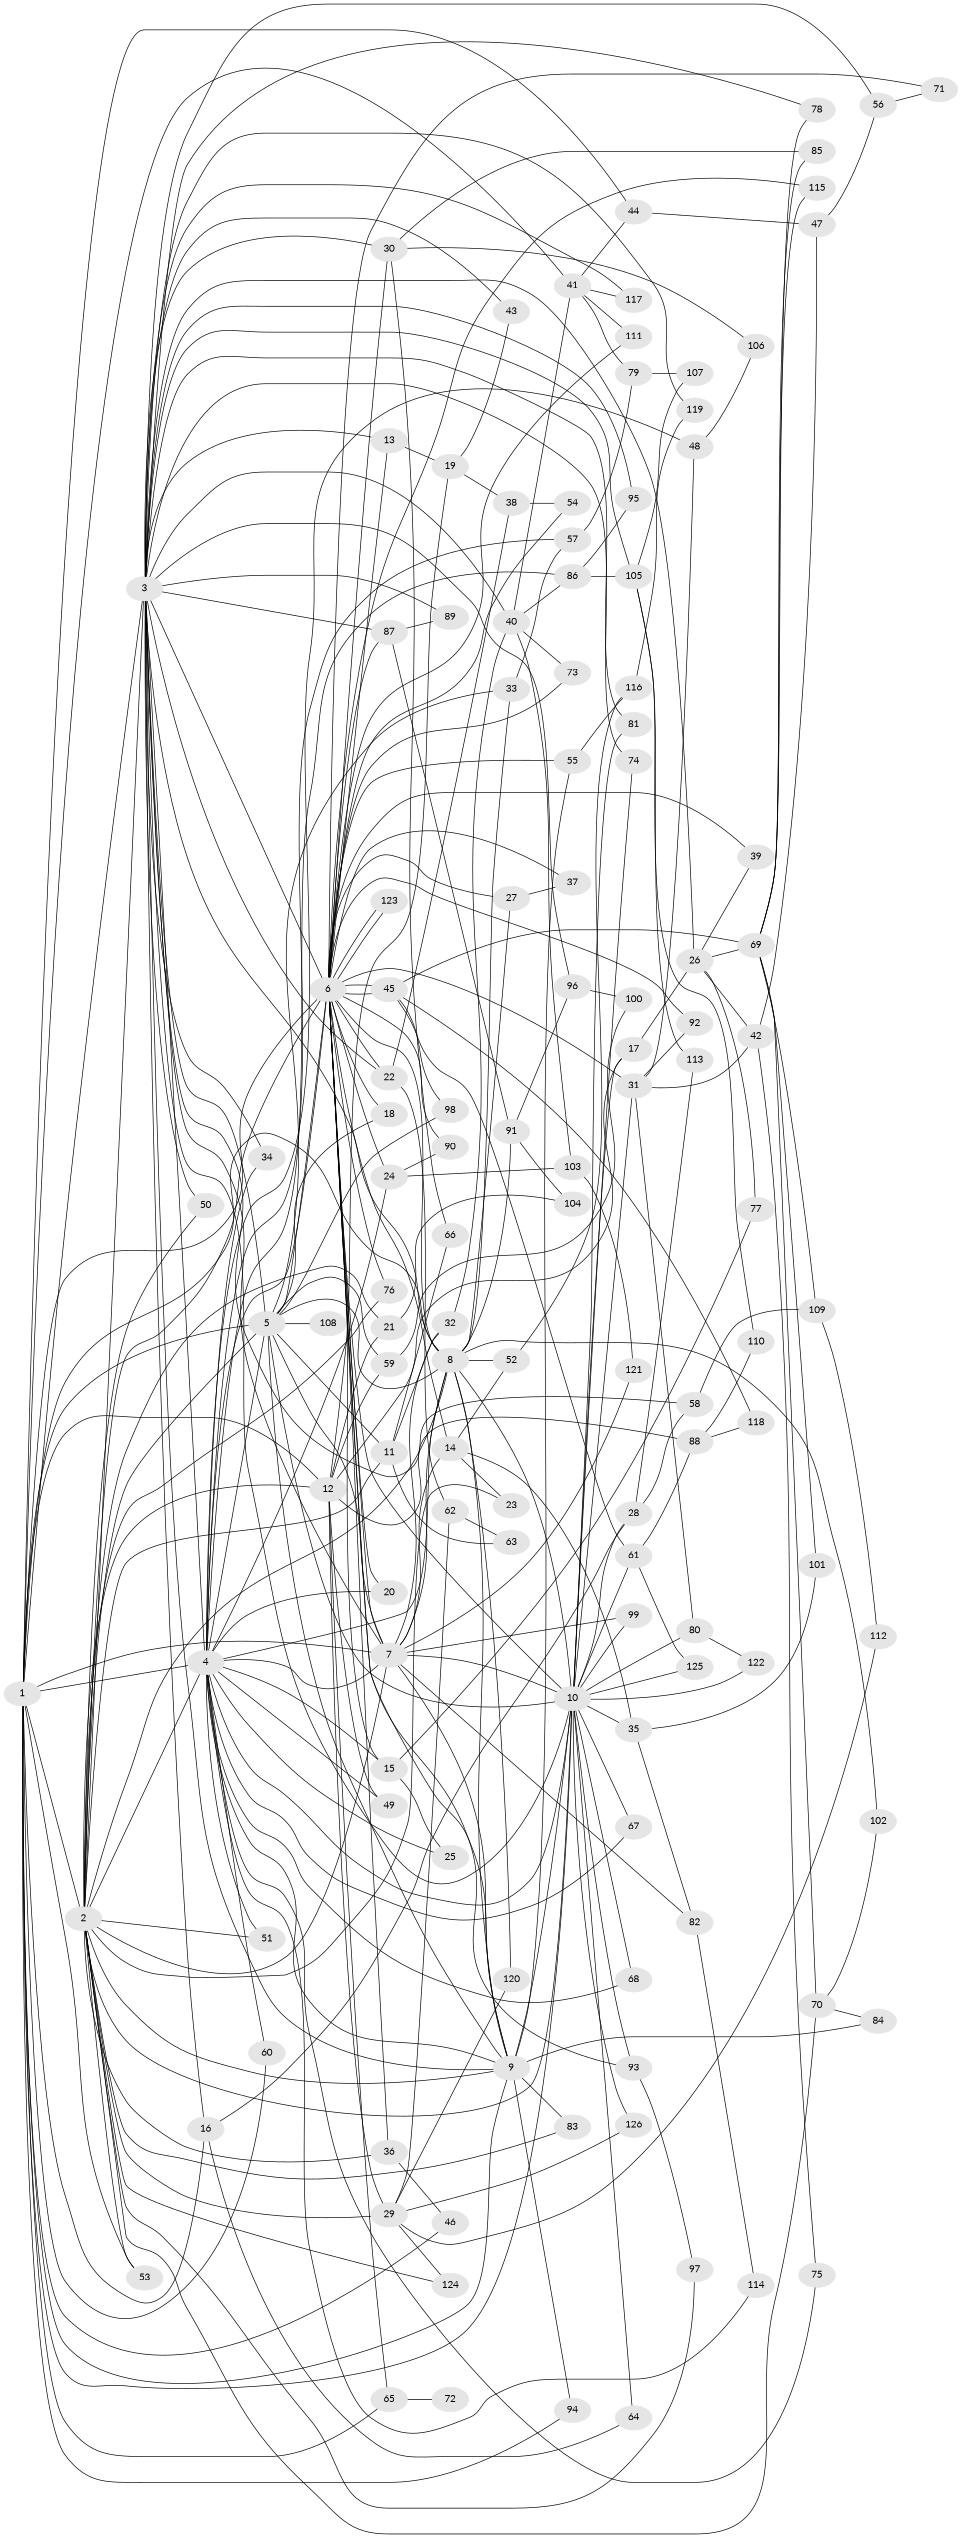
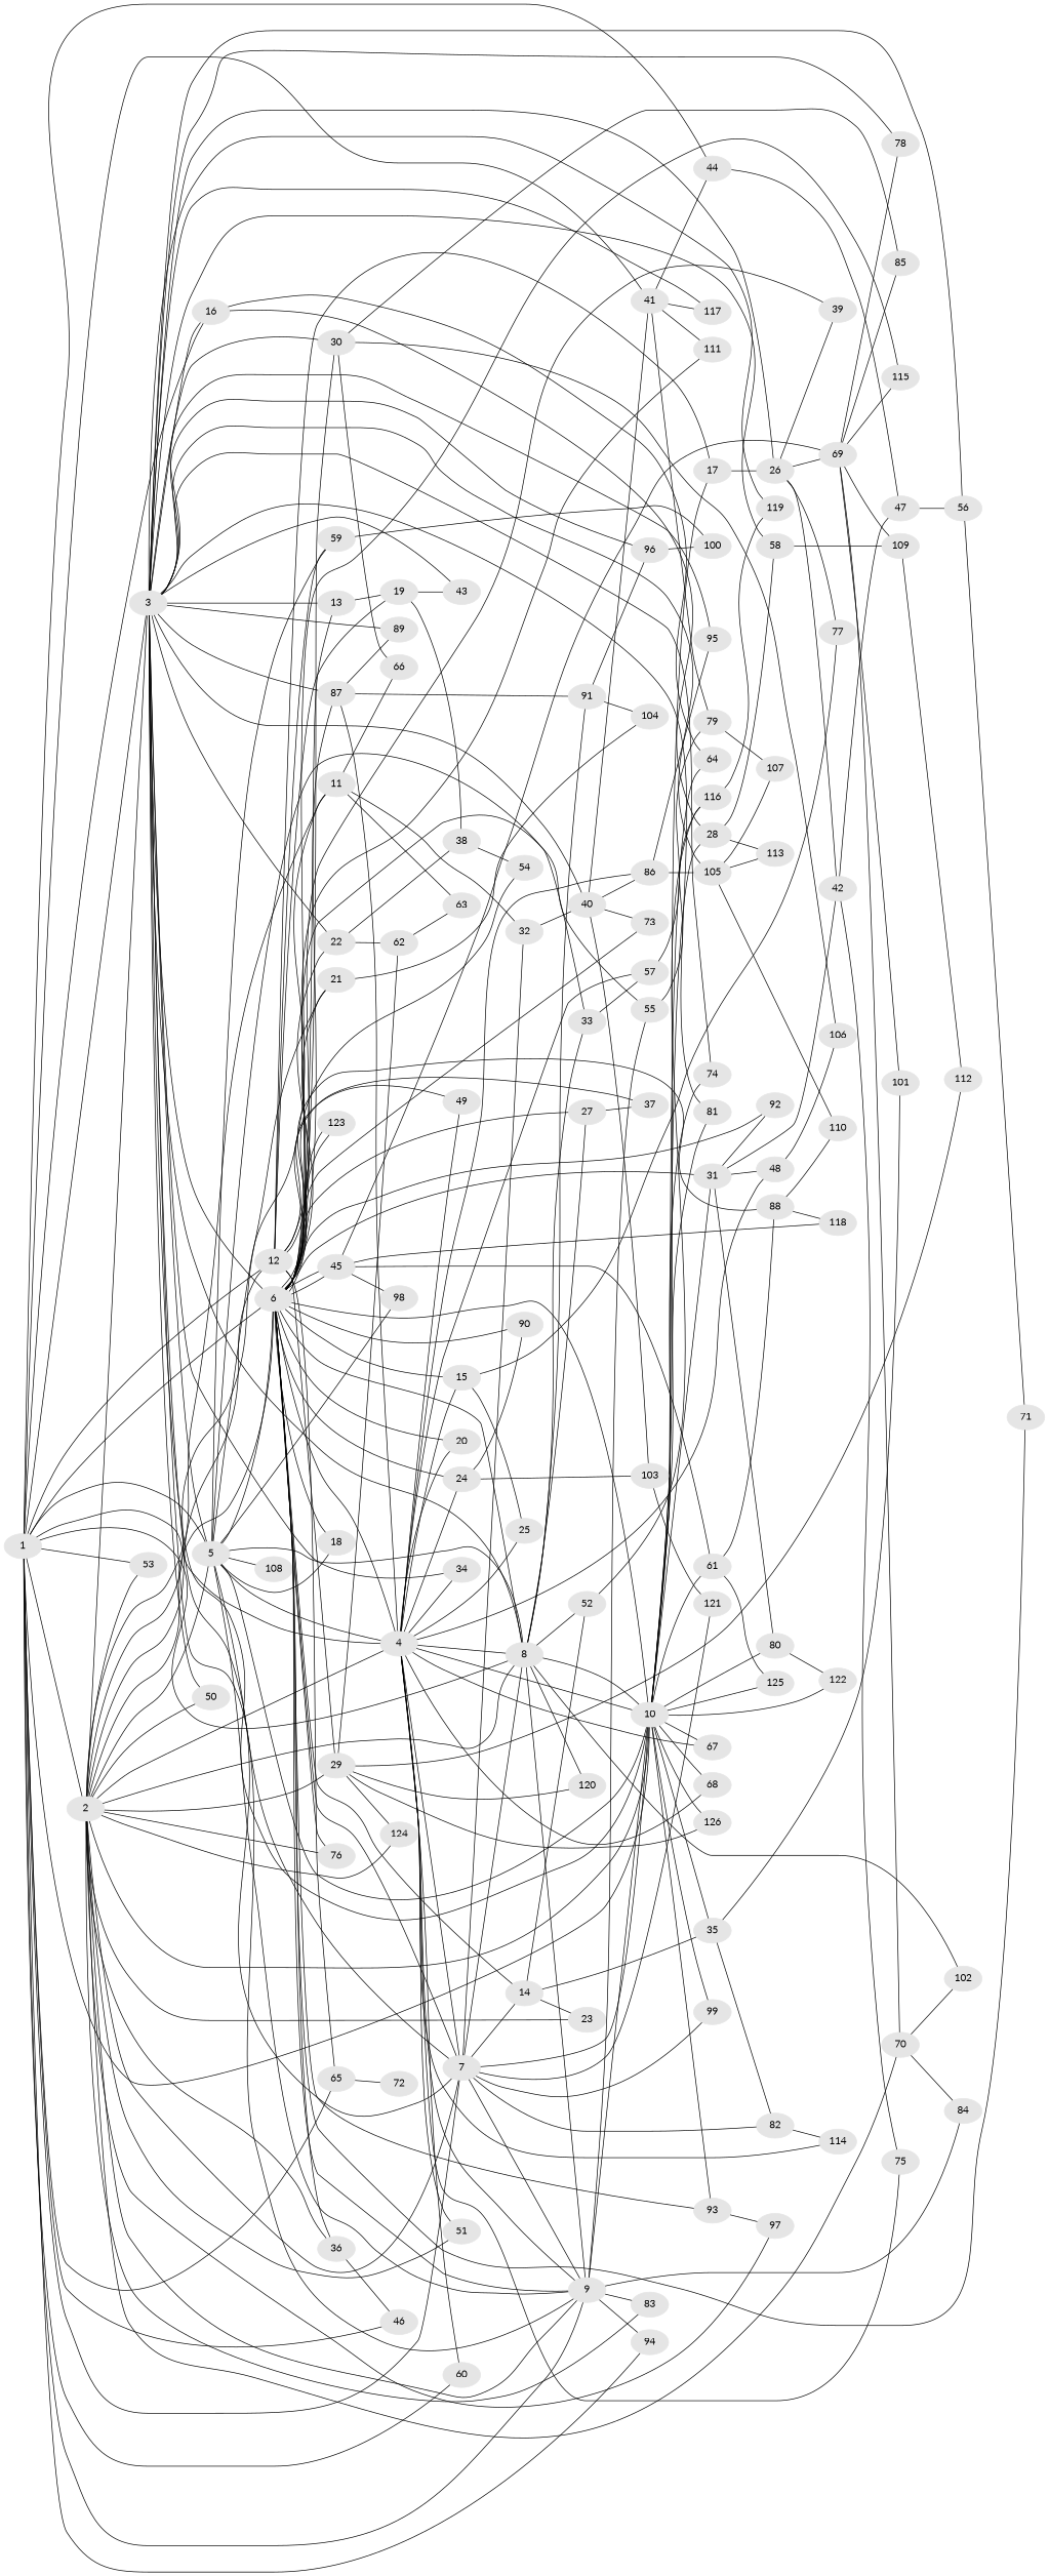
  graph {
    fontname=Lato
    rankdir=LR
    node [color=gray90 fontname=Lato style=filled]
    edge [fontname=Lato]
    1
    2
    3
    4
    5
    6
    7
    8
    9
    10
    12
    16
    41
    44
    46
    53
    60
    65
    94
    11
    21
    23
    29
    36
    50
    51
    70
    76
    83
    97
    124
    13
    22
    26
    30
    34
    40
    43
    56
    58
    74
    78
    81
    87
    89
    95
    96
    105
    117
    119
    15
    20
    24
    25
    48
    49
    57
    67
    68
    75
    86
    114
    18
    33
    59
    98
    108
    14
    27
    31
    37
    39
    45
    54
    55
    71
    73
    90
    92
    93
    111
    115
    123
    32
    82
    99
    121
    52
    91
    102
    120
    84
    17
    28
    35
    61
    64
    80
    122
    125
    126
    19
    88
    79
    47
    72
    63
    66
    104
    62
    112
    38
    77
    42
    69
    85
    106
    103
    109
    100
    113
    107
    110
    118
    116
    101
    1 -- 2
    1 -- 3
    1 -- 4
    1 -- 5
    1 -- 6
    1 -- 7
    1 -- 8
    1 -- 9
    1 -- 10
    1 -- 12
    1 -- 16
    1 -- 41
    1 -- 44
    1 -- 46
    1 -- 53
    1 -- 60
    1 -- 65
    1 -- 94
    2 -- 3
    2 -- 4
    2 -- 5
    2 -- 6
    2 -- 7
    2 -- 8
    2 -- 9
    2 -- 10
    2 -- 12
    2 -- 53
    2 -- 11
    2 -- 21
    2 -- 23
    2 -- 29
    2 -- 36
    2 -- 50
    2 -- 51
    2 -- 70
    2 -- 76
    2 -- 83
    2 -- 97
    2 -- 124
-   3 -- 4
+   87 -- 4
    3 -- 5
    3 -- 6
    3 -- 7
    3 -- 8
    3 -- 9
    3 -- 10
    3 -- 16
    3 -- 50
    3 -- 13
    3 -- 22
    3 -- 26
    3 -- 30
    3 -- 34
    3 -- 40
    3 -- 43
    3 -- 56
    3 -- 58
    3 -- 74
    3 -- 78
    3 -- 81
    3 -- 87
    3 -- 89
    3 -- 95
    3 -- 96
    3 -- 105
    3 -- 117
    3 -- 119
    4 -- 5
    4 -- 6
    4 -- 7
    4 -- 8
    4 -- 9
    4 -- 10
    4 -- 60
    4 -- 51
    4 -- 34
    4 -- 15
    4 -- 20
    4 -- 24
    4 -- 25
    4 -- 48
    4 -- 49
    4 -- 57
    4 -- 67
    4 -- 68
    4 -- 75
    4 -- 86
    4 -- 114
    5 -- 6
    5 -- 7
    5 -- 8
    5 -- 9
    5 -- 10
    5 -- 11
    5 -- 18
    5 -- 33
    5 -- 59
    5 -- 98
    5 -- 108
    6 -- 7
    6 -- 8
    6 -- 9
    6 -- 10
    6 -- 36
    6 -- 76
    6 -- 13
    6 -- 22
    6 -- 30
    6 -- 87
    6 -- 15
    6 -- 20
    6 -- 24
    6 -- 18
    6 -- 14
    6 -- 27
    6 -- 31
    6 -- 37
    6 -- 39
    6 -- 45
    6 -- 45
    6 -- 54
    6 -- 55
    6 -- 71
    6 -- 73
    6 -- 90
    6 -- 92
    6 -- 93
    6 -- 111
    6 -- 115
    6 -- 123
    6 -- 123
    7 -- 8
    7 -- 9
    7 -- 10
    7 -- 14
    7 -- 32
    7 -- 82
    7 -- 99
    7 -- 121
    8 -- 9
    8 -- 10
    8 -- 33
    8 -- 27
    8 -- 52
    8 -- 91
    8 -- 102
    8 -- 120
    9 -- 10
    9 -- 94
    9 -- 83
    9 -- 55
    9 -- 84
    10 -- 74
    10 -- 81
    10 -- 67
    10 -- 68
    10 -- 31
    10 -- 93
    10 -- 99
    10 -- 17
    10 -- 28
    10 -- 35
    10 -- 61
    10 -- 64
    10 -- 80
    10 -- 122
    10 -- 125
    10 -- 126
    12 -- 65
    12 -- 21
    12 -- 29
    12 -- 49
    12 -- 59
    12 -- 17
    12 -- 19
    12 -- 88
    16 -- 28
    16 -- 64
    41 -- 44
    41 -- 117
    41 -- 111
    41 -- 79
    44 -- 47
    65 -- 72
    11 -- 32
    11 -- 63
    11 -- 66
    21 -- 104
    29 -- 124
    29 -- 120
    29 -- 126
    29 -- 62
    29 -- 112
    36 -- 46
    70 -- 102
    70 -- 84
    13 -- 19
    22 -- 62
    22 -- 38
    26 -- 39
    26 -- 77
    26 -- 42
    26 -- 69
    30 -- 66
    30 -- 85
    30 -- 106
    40 -- 41
    40 -- 86
    40 -- 73
    40 -- 103
    56 -- 71
    58 -- 109
    87 -- 89
    87 -- 91
    96 -- 100
    105 -- 113
    105 -- 107
    105 -- 110
    15 -- 25
    15 -- 77
    24 -- 90
    24 -- 103
    48 -- 106
    57 -- 79
    86 -- 95
    86 -- 105
    33 -- 57
    59 -- 100
    14 -- 23
    14 -- 52
    14 -- 35
    27 -- 37
    31 -- 48
    31 -- 92
    31 -- 80
    31 -- 42
    45 -- 98
    45 -- 61
    45 -- 69
    45 -- 118
    55 -- 116
    93 -- 97
    32 -- 40
    82 -- 114
    52 -- 116
    91 -- 96
    91 -- 104
    17 -- 26
    28 -- 58
    28 -- 113
    35 -- 82
    35 -- 101
    61 -- 125
    61 -- 88
    80 -- 122
    19 -- 43
    19 -- 38
    88 -- 110
    88 -- 118
    79 -- 107
    47 -- 56
    62 -- 63
    38 -- 54
    42 -- 75
    42 -- 47
    69 -- 70
    69 -- 78
    69 -- 115
    69 -- 85
    69 -- 109
    69 -- 101
    103 -- 121
    109 -- 112
    116 -- 119
  }
